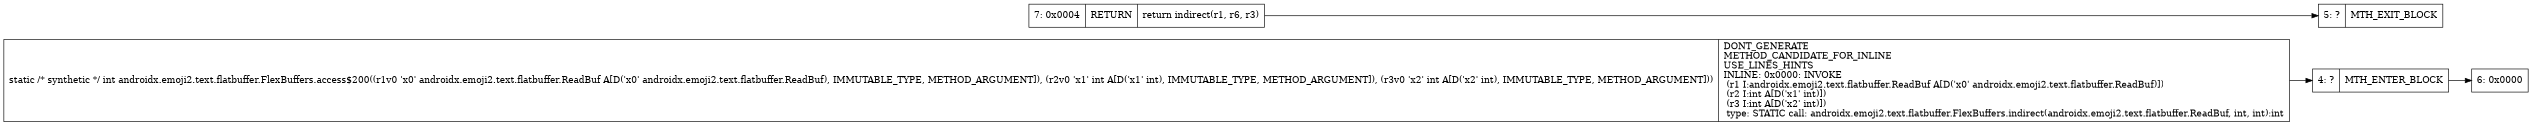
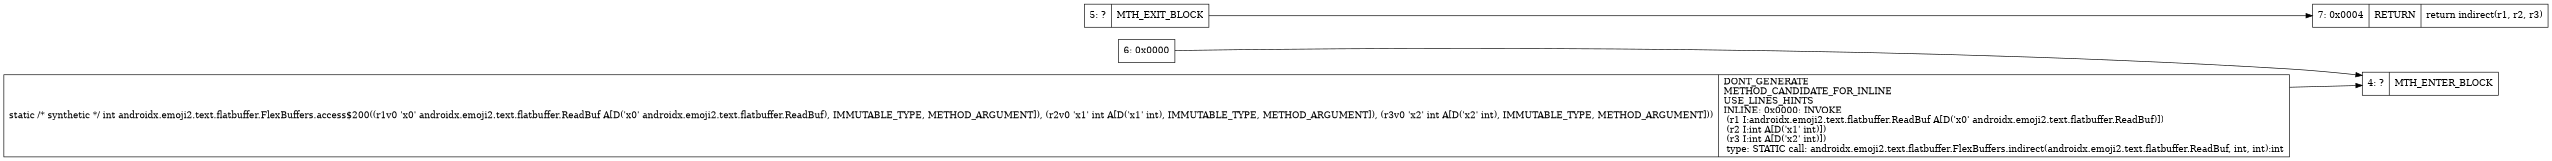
  digraph {
    rankdir=LR
    node [shape=record]
    n1 [label="{4\:\ ?|MTH_ENTER_BLOCK\l}"]
    n2 [label="{6\:\ 0x0000}"]
-   n3 [label="{7\:\ 0x0004|RETURN\l|return indirect(r1, r6, r3)\l}"]
+   n3 [label="{7\:\ 0x0004|RETURN\l|return indirect(r1, r2, r3)\l}"]
    n4 [label="{5\:\ ?|MTH_EXIT_BLOCK\l}"]
    n5 [label="{static \/* synthetic *\/ int androidx.emoji2.text.flatbuffer.FlexBuffers.access$200((r1v0 'x0' androidx.emoji2.text.flatbuffer.ReadBuf A[D('x0' androidx.emoji2.text.flatbuffer.ReadBuf), IMMUTABLE_TYPE, METHOD_ARGUMENT]), (r2v0 'x1' int A[D('x1' int), IMMUTABLE_TYPE, METHOD_ARGUMENT]), (r3v0 'x2' int A[D('x2' int), IMMUTABLE_TYPE, METHOD_ARGUMENT]))  | DONT_GENERATE\lMETHOD_CANDIDATE_FOR_INLINE\lUSE_LINES_HINTS\lINLINE: 0x0000: INVOKE  \l  (r1 I:androidx.emoji2.text.flatbuffer.ReadBuf A[D('x0' androidx.emoji2.text.flatbuffer.ReadBuf)])\l  (r2 I:int A[D('x1' int)])\l  (r3 I:int A[D('x2' int)])\l type: STATIC call: androidx.emoji2.text.flatbuffer.FlexBuffers.indirect(androidx.emoji2.text.flatbuffer.ReadBuf, int, int):int\l}"]
-   n1 -> n2
-   n3 -> n4
+   n2 -> n1
+   n4 -> n3
    n5 -> n1
  }
